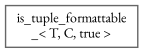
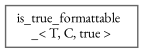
  digraph {
    rankdir=TB
    fontname="EB Garamond"
-   n1 [color=grey40 fillcolor=white fontname="EB Garamond" fontsize=10 height=0.2 label="is_tuple_formattable\l_\< T, C, true \>" shape=box style=filled width=0.4]
+   n1 [color=grey40 fillcolor=white fontname="EB Garamond" fontsize=10 height=0.2 label="is_true_formattable\l_\< T, C, true \>" shape=box style=filled width=0.4]
  }
